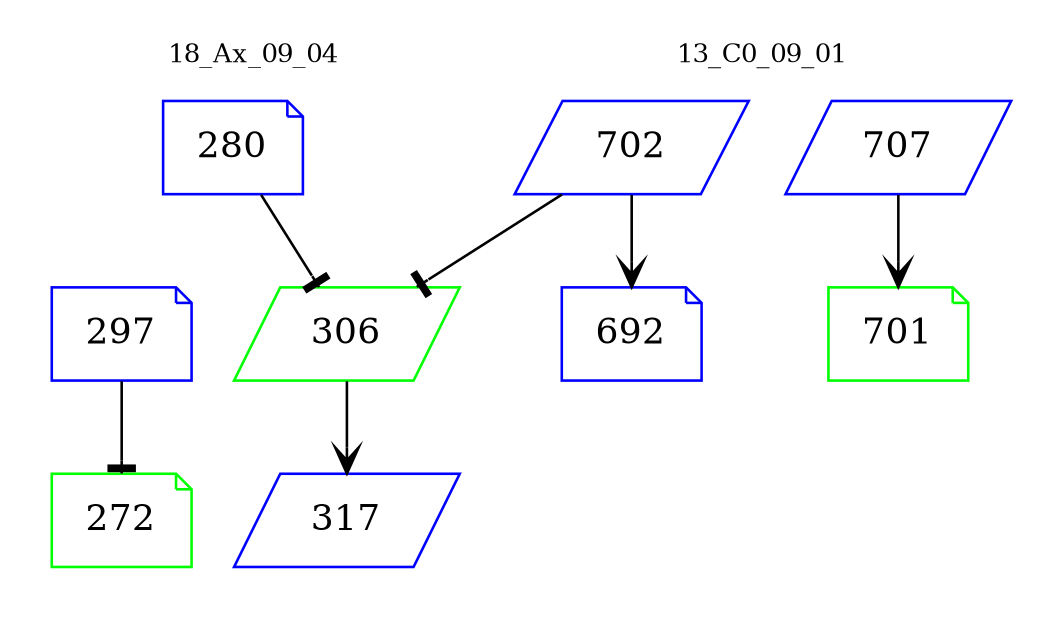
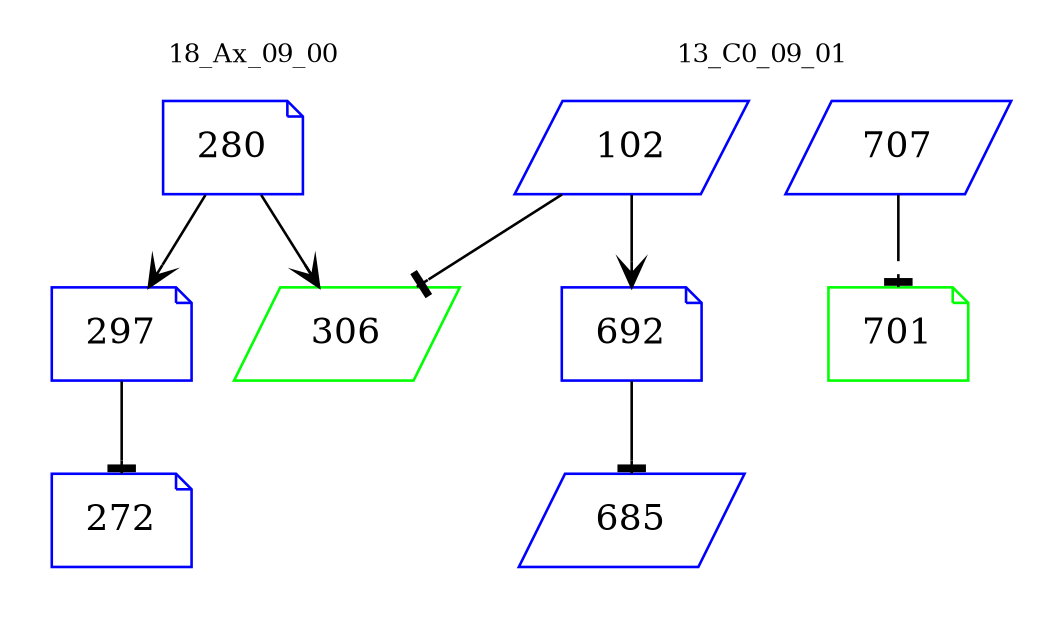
  digraph {
    node [color=blue shape=note]
    edge [arrowhead=vee color=black]
    n1 [label=280]
    n2 [label=297]
    n3 [color=green label=306 shape=parallelogram]
-   n4 [color=green label=272]
-   n5 [label=317 shape=parallelogram]
-   n6 [label=702 shape=parallelogram]
+   n4 [label=272]
+   n6 [label=102 shape=parallelogram]
    n7 [label=692]
    n8 [label=707 shape=parallelogram]
+   n9 [label=685 shape=parallelogram]
    n10 [color=green label=701]
    subgraph cluster_1 {
      color=white
      fontsize=10
-     label="18_Ax_09_04"
+     label="18_Ax_09_00"
      n1
      n2
      n3
      n4
-     n5
    }
    subgraph cluster_2 {
      color=white
      fontsize=10
      label="13_C0_09_01"
      n6
      n7
      n8
+     n9
      n10
    }
-   n1 -> n3 [arrowhead=tee]
+   n1 -> n2
+   n1 -> n3
    n2 -> n4 [arrowhead=tee]
-   n3 -> n5
    n6 -> n3 [arrowhead=tee]
    n6 -> n7
-   n8 -> n10
+   n7 -> n9 [arrowhead=tee]
+   n8 -> n10 [arrowhead=tee]
  }
